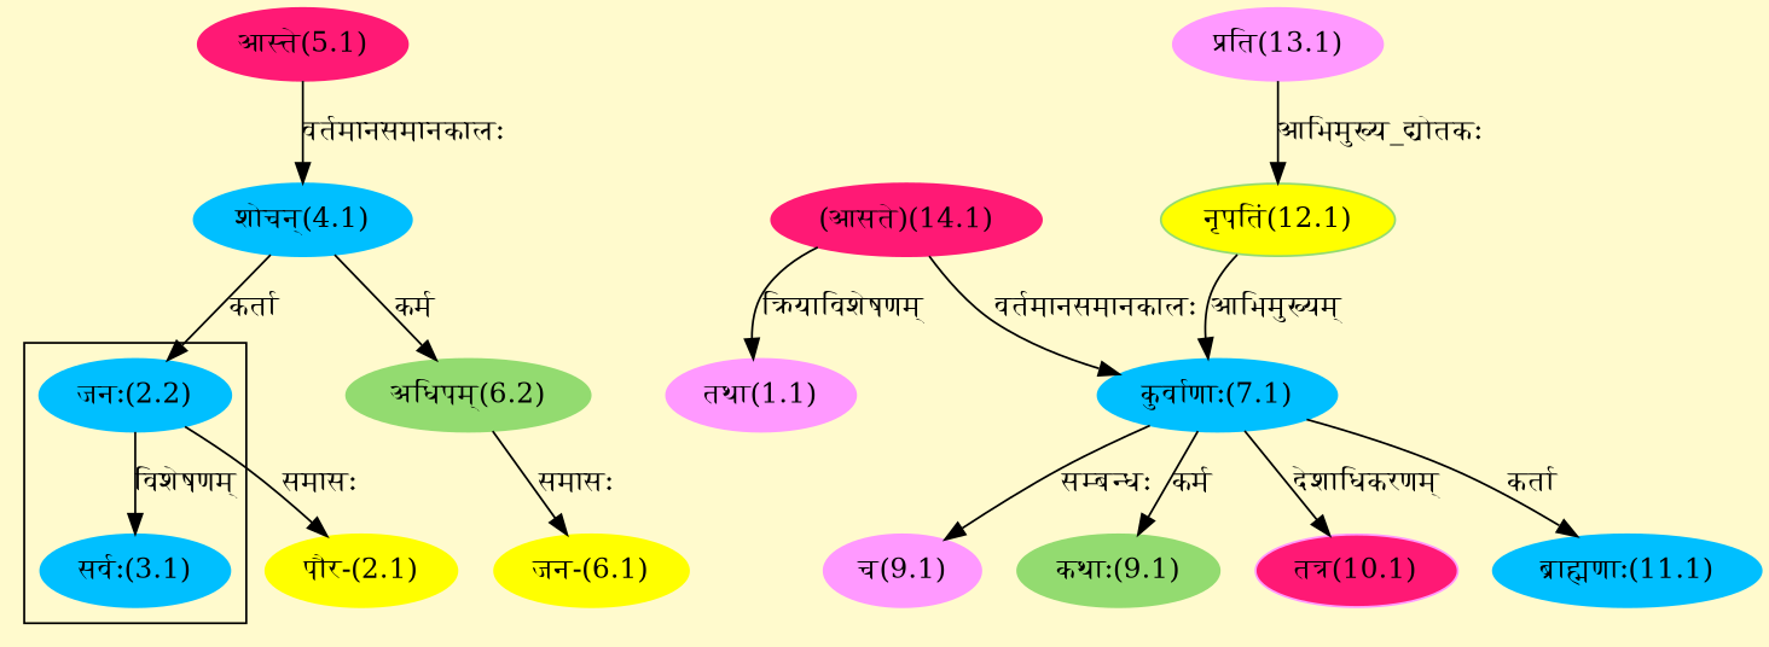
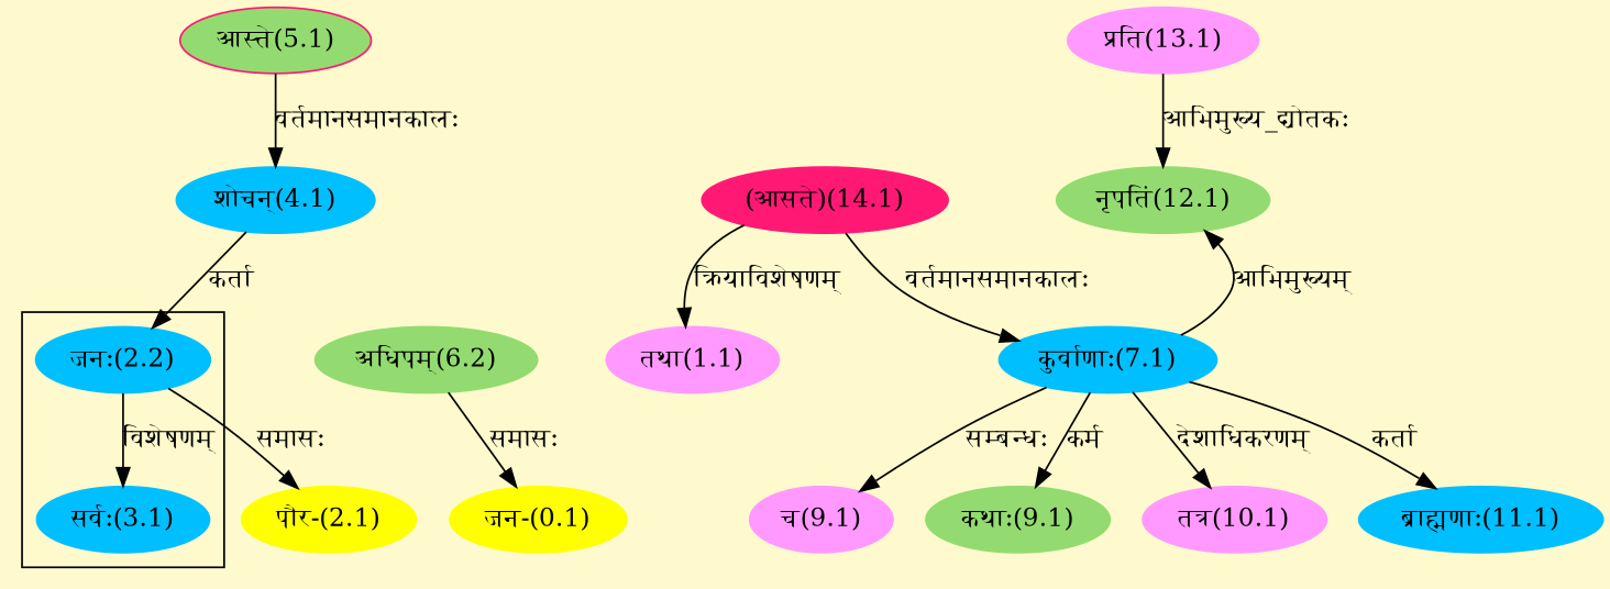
  digraph {
    bgcolor=lemonchiffon1
    compound=true
    rankdir=BT
    node [color="#00BFFF" style=filled]
    edge [dir=back]
    n1 [label="सर्वः(3.1)"]
    n2 [label="जनः(2.2)"]
    n3 [label="शोचन्(4.1)"]
-   n4 [color="#FF1975" label="आस्ते(5.1)"]
+   n4 [color="#FF1975" label="आस्ते(5.1)" fillcolor="#93DB70"]
    n5 [color="#FF99FF" label="तथा(1.1)"]
    n6 [color="#FF1975" label="(आसते)(14.1)"]
    n7 [color="#FFFF00" label="पौर-(2.1)"]
-   n8 [color="#FFFF00" label="जन-(6.1)"]
+   n8 [color="#FFFF00" label="जन-(0.1)"]
    n9 [color="#93DB70" label="अधिपम्(6.2)"]
    n10 [label="कुर्वाणाः(7.1)"]
    n11 [color="#FF99FF" label="च(9.1)"]
    n12 [color="#93DB70" label="कथाः(9.1)"]
-   n13 [color="#FF99FF" label="तत्र(10.1)" fillcolor="#FF1975"]
+   n13 [color="#FF99FF" label="तत्र(10.1)"]
    n14 [label="ब्राह्मणाः(11.1)"]
-   n15 [color="#93DB70" label="नृपतिं(12.1)" fillcolor="#FFFF00"]
+   n15 [color="#93DB70" label="नृपतिं(12.1)"]
    n16 [color="#FF99FF" label="प्रति(13.1)"]
    subgraph cluster_1 {
      n1
      n2
    }
    n1 -> n2 [label="विशेषणम्"]
    n2 -> n3 [label="कर्ता"]
    n3 -> n4 [label="वर्तमानसमानकालः"]
    n5 -> n6 [label="क्रियाविशेषणम्"]
    n7 -> n2 [label="समासः"]
    n8 -> n9 [label="समासः"]
-   n9 -> n3 [label="कर्म"]
    n10 -> n6 [label="वर्तमानसमानकालः"]
    n11 -> n10 [label="सम्बन्धः"]
    n12 -> n10 [label="कर्म"]
    n13 -> n10 [label="देशाधिकरणम्"]
    n14 -> n10 [label="कर्ता"]
-   n10 -> n15 [label="आभिमुख्यम्"]
+   n15 -> n10 [label="आभिमुख्यम्"]
    n15 -> n16 [label="आभिमुख्य_द्योतकः"]
  }
